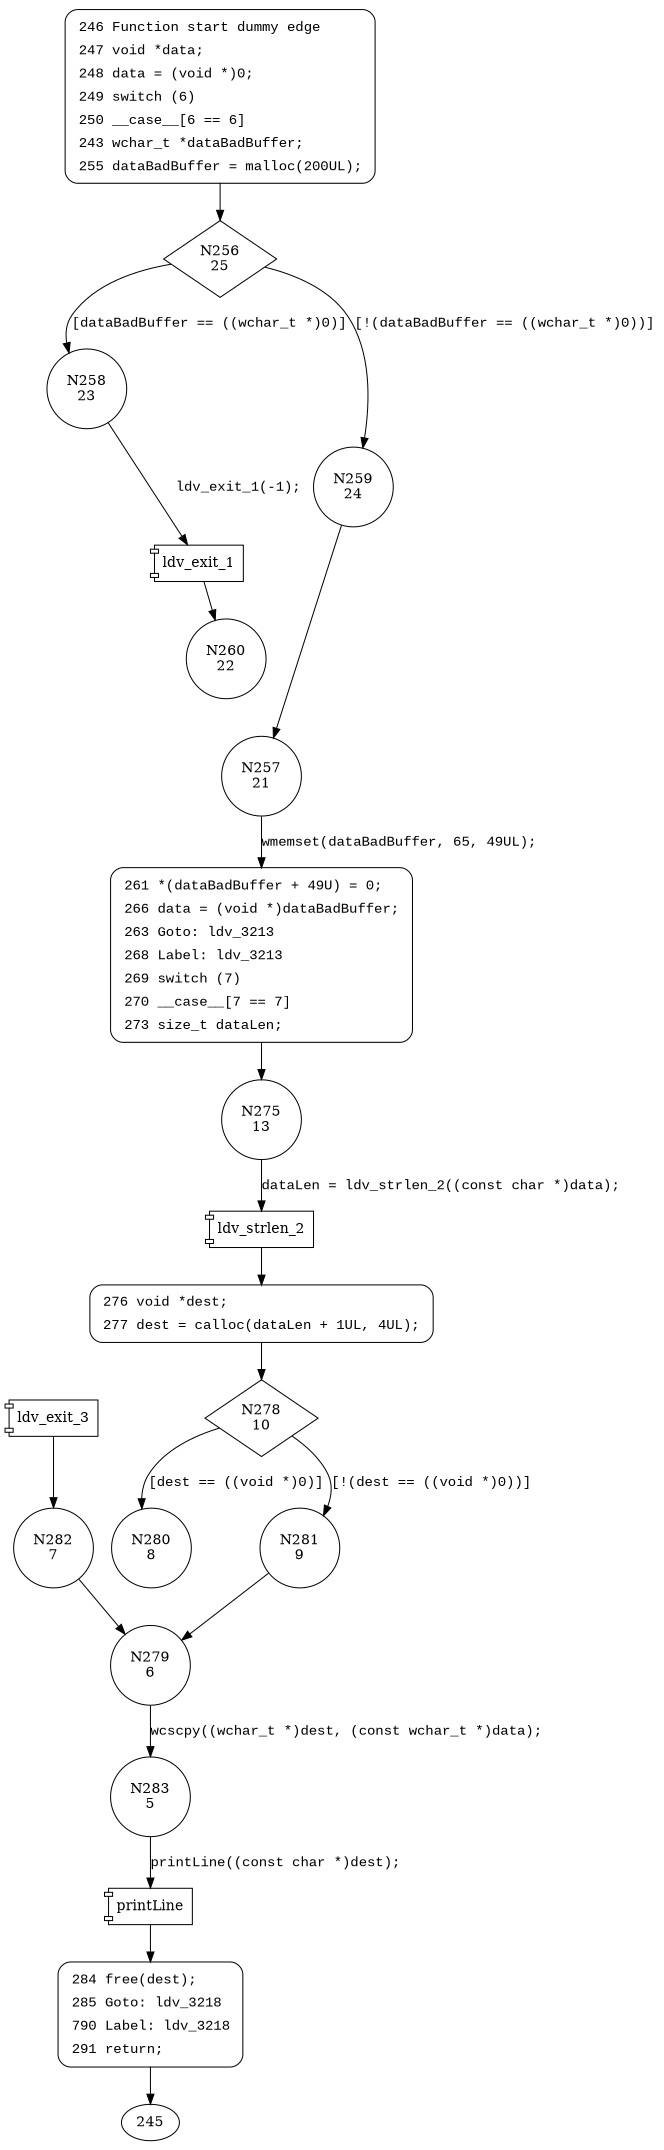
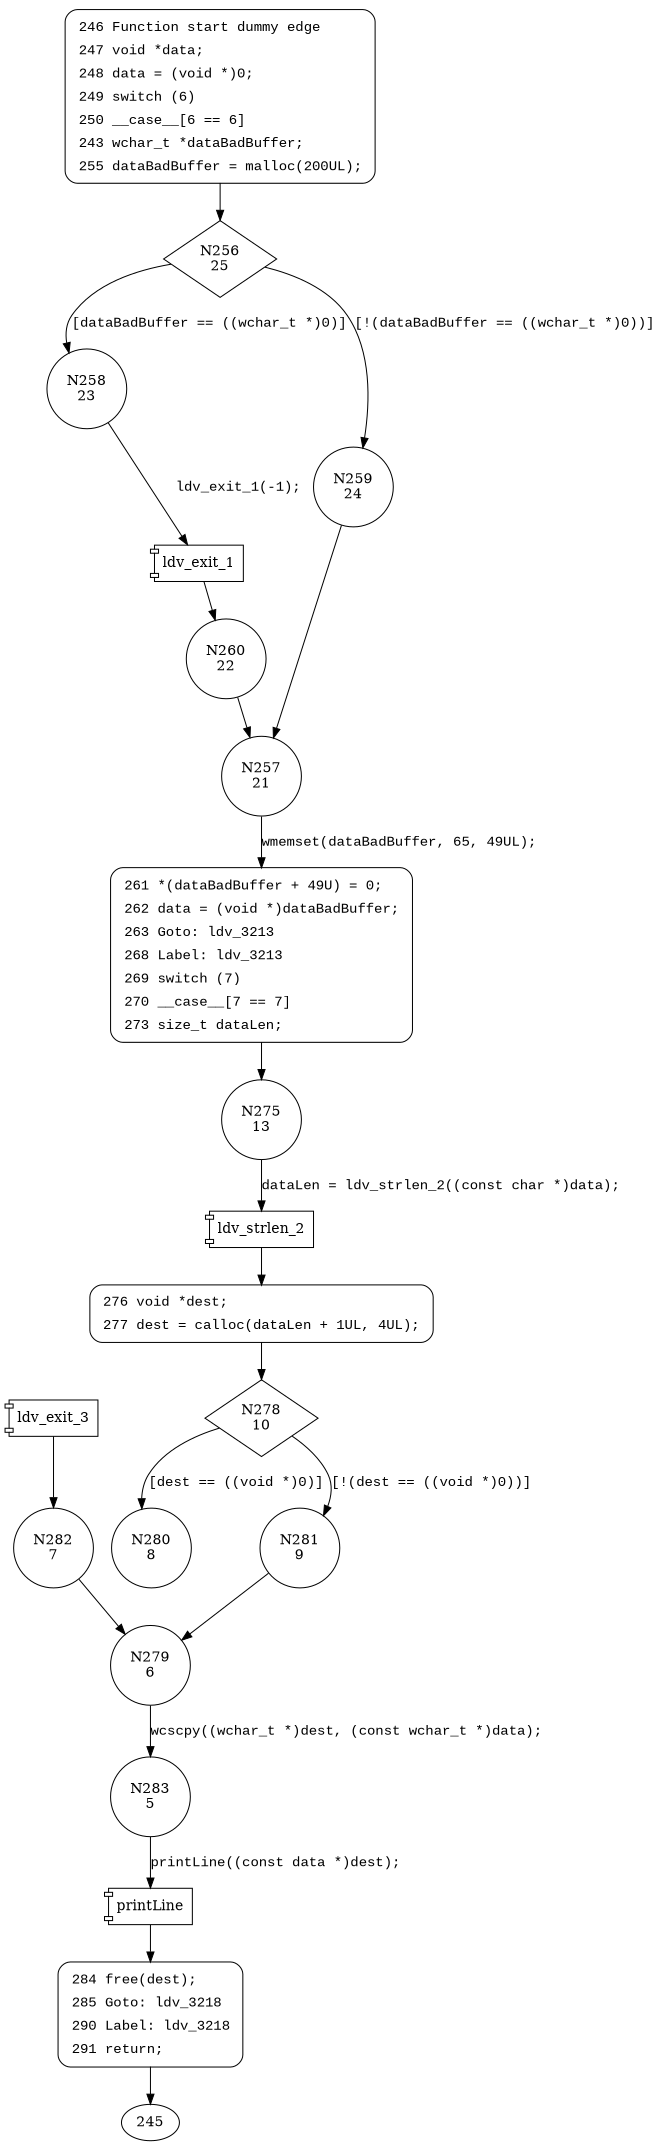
  digraph {
    node [shape=circle]
    edge [fontname="Courier New"]
    n1 [label="N256\n25" shape=diamond]
    n2 [label="N258\n23"]
    n3 [label="N259\n24"]
    n4 [label=ldv_exit_1 shape=component]
    n5 [label="N257\n21"]
    n6 [label="N260\n22"]
-   n7 [fillcolor=white fontname="Courier New" label=<<table border="0" cellborder="0" cellpadding="3" bgcolor="white"><tr><td align="right">261</td><td align="left">*(dataBadBuffer + 49U) = 0;</td></tr><tr><td align="right">266</td><td align="left">data = (void *)dataBadBuffer;</td></tr><tr><td align="right">263</td><td align="left">Goto: ldv_3213</td></tr><tr><td align="right">268</td><td align="left">Label: ldv_3213</td></tr><tr><td align="right">269</td><td align="left">switch (7)</td></tr><tr><td align="right">270</td><td align="left">__case__[7 == 7]</td></tr><tr><td align="right">273</td><td align="left">size_t dataLen;</td></tr></table>> penwidth=1 shape=Mrecord style="filled,bold"]
+   n7 [fillcolor=white fontname="Courier New" label=<<table border="0" cellborder="0" cellpadding="3" bgcolor="white"><tr><td align="right">261</td><td align="left">*(dataBadBuffer + 49U) = 0;</td></tr><tr><td align="right">262</td><td align="left">data = (void *)dataBadBuffer;</td></tr><tr><td align="right">263</td><td align="left">Goto: ldv_3213</td></tr><tr><td align="right">268</td><td align="left">Label: ldv_3213</td></tr><tr><td align="right">269</td><td align="left">switch (7)</td></tr><tr><td align="right">270</td><td align="left">__case__[7 == 7]</td></tr><tr><td align="right">273</td><td align="left">size_t dataLen;</td></tr></table>> penwidth=1 shape=Mrecord style="filled,bold"]
    n8 [label="N275\n13"]
    n9 [label=ldv_strlen_2 shape=component]
    n10 [fillcolor=white fontname="Courier New" label=<<table border="0" cellborder="0" cellpadding="3" bgcolor="white"><tr><td align="right">276</td><td align="left">void *dest;</td></tr><tr><td align="right">277</td><td align="left">dest = calloc(dataLen + 1UL, 4UL);</td></tr></table>> penwidth=1 shape=Mrecord style="filled,bold"]
    n11 [label="N278\n10" shape=diamond]
    n12 [label="N280\n8"]
    n13 [label="N281\n9"]
    n14 [label="N279\n6"]
    n15 [label=ldv_exit_3 shape=component]
    n16 [label="N282\n7"]
    n17 [label="N283\n5"]
    n18 [label=printLine shape=component]
-   n19 [fillcolor=white fontname="Courier New" label=<<table border="0" cellborder="0" cellpadding="3" bgcolor="white"><tr><td align="right">284</td><td align="left">free(dest);</td></tr><tr><td align="right">285</td><td align="left">Goto: ldv_3218</td></tr><tr><td align="right">790</td><td align="left">Label: ldv_3218</td></tr><tr><td align="right">291</td><td align="left">return;</td></tr></table>> penwidth=1 shape=Mrecord style="filled,bold"]
+   n19 [fillcolor=white fontname="Courier New" label=<<table border="0" cellborder="0" cellpadding="3" bgcolor="white"><tr><td align="right">284</td><td align="left">free(dest);</td></tr><tr><td align="right">285</td><td align="left">Goto: ldv_3218</td></tr><tr><td align="right">290</td><td align="left">Label: ldv_3218</td></tr><tr><td align="right">291</td><td align="left">return;</td></tr></table>> penwidth=1 shape=Mrecord style="filled,bold"]
    245 [shape=""]
    n21 [fillcolor=white fontname="Courier New" label=<<table border="0" cellborder="0" cellpadding="3" bgcolor="white"><tr><td align="right">246</td><td align="left">Function start dummy edge</td></tr><tr><td align="right">247</td><td align="left">void *data;</td></tr><tr><td align="right">248</td><td align="left">data = (void *)0;</td></tr><tr><td align="right">249</td><td align="left">switch (6)</td></tr><tr><td align="right">250</td><td align="left">__case__[6 == 6]</td></tr><tr><td align="right">243</td><td align="left">wchar_t *dataBadBuffer;</td></tr><tr><td align="right">255</td><td align="left">dataBadBuffer = malloc(200UL);</td></tr></table>> penwidth=1 shape=Mrecord style="filled,bold"]
    n1 -> n2 [label="[dataBadBuffer == ((wchar_t *)0)]"]
    n1 -> n3 [label="[!(dataBadBuffer == ((wchar_t *)0))]"]
    n2 -> n4 [label="ldv_exit_1(-1);"]
    n3 -> n5
    n4 -> n6
    n5 -> n7 [label="wmemset(dataBadBuffer, 65, 49UL);"]
+   n6 -> n5
    n7 -> n8 [fontname=""]
    n8 -> n9 [label="dataLen = ldv_strlen_2((const char *)data);"]
    n9 -> n10
    n10 -> n11 [fontname=""]
    n11 -> n12 [label="[dest == ((void *)0)]"]
    n11 -> n13 [label="[!(dest == ((void *)0))]"]
    n13 -> n14
    n14 -> n17 [label="wcscpy((wchar_t *)dest, (const wchar_t *)data);"]
    n15 -> n16
    n16 -> n14
-   n17 -> n18 [label="printLine((const char *)dest);"]
+   n17 -> n18 [label="printLine((const data *)dest);"]
    n18 -> n19
    n19 -> 245 [fontname=""]
    n21 -> n1 [fontname=""]
  }
